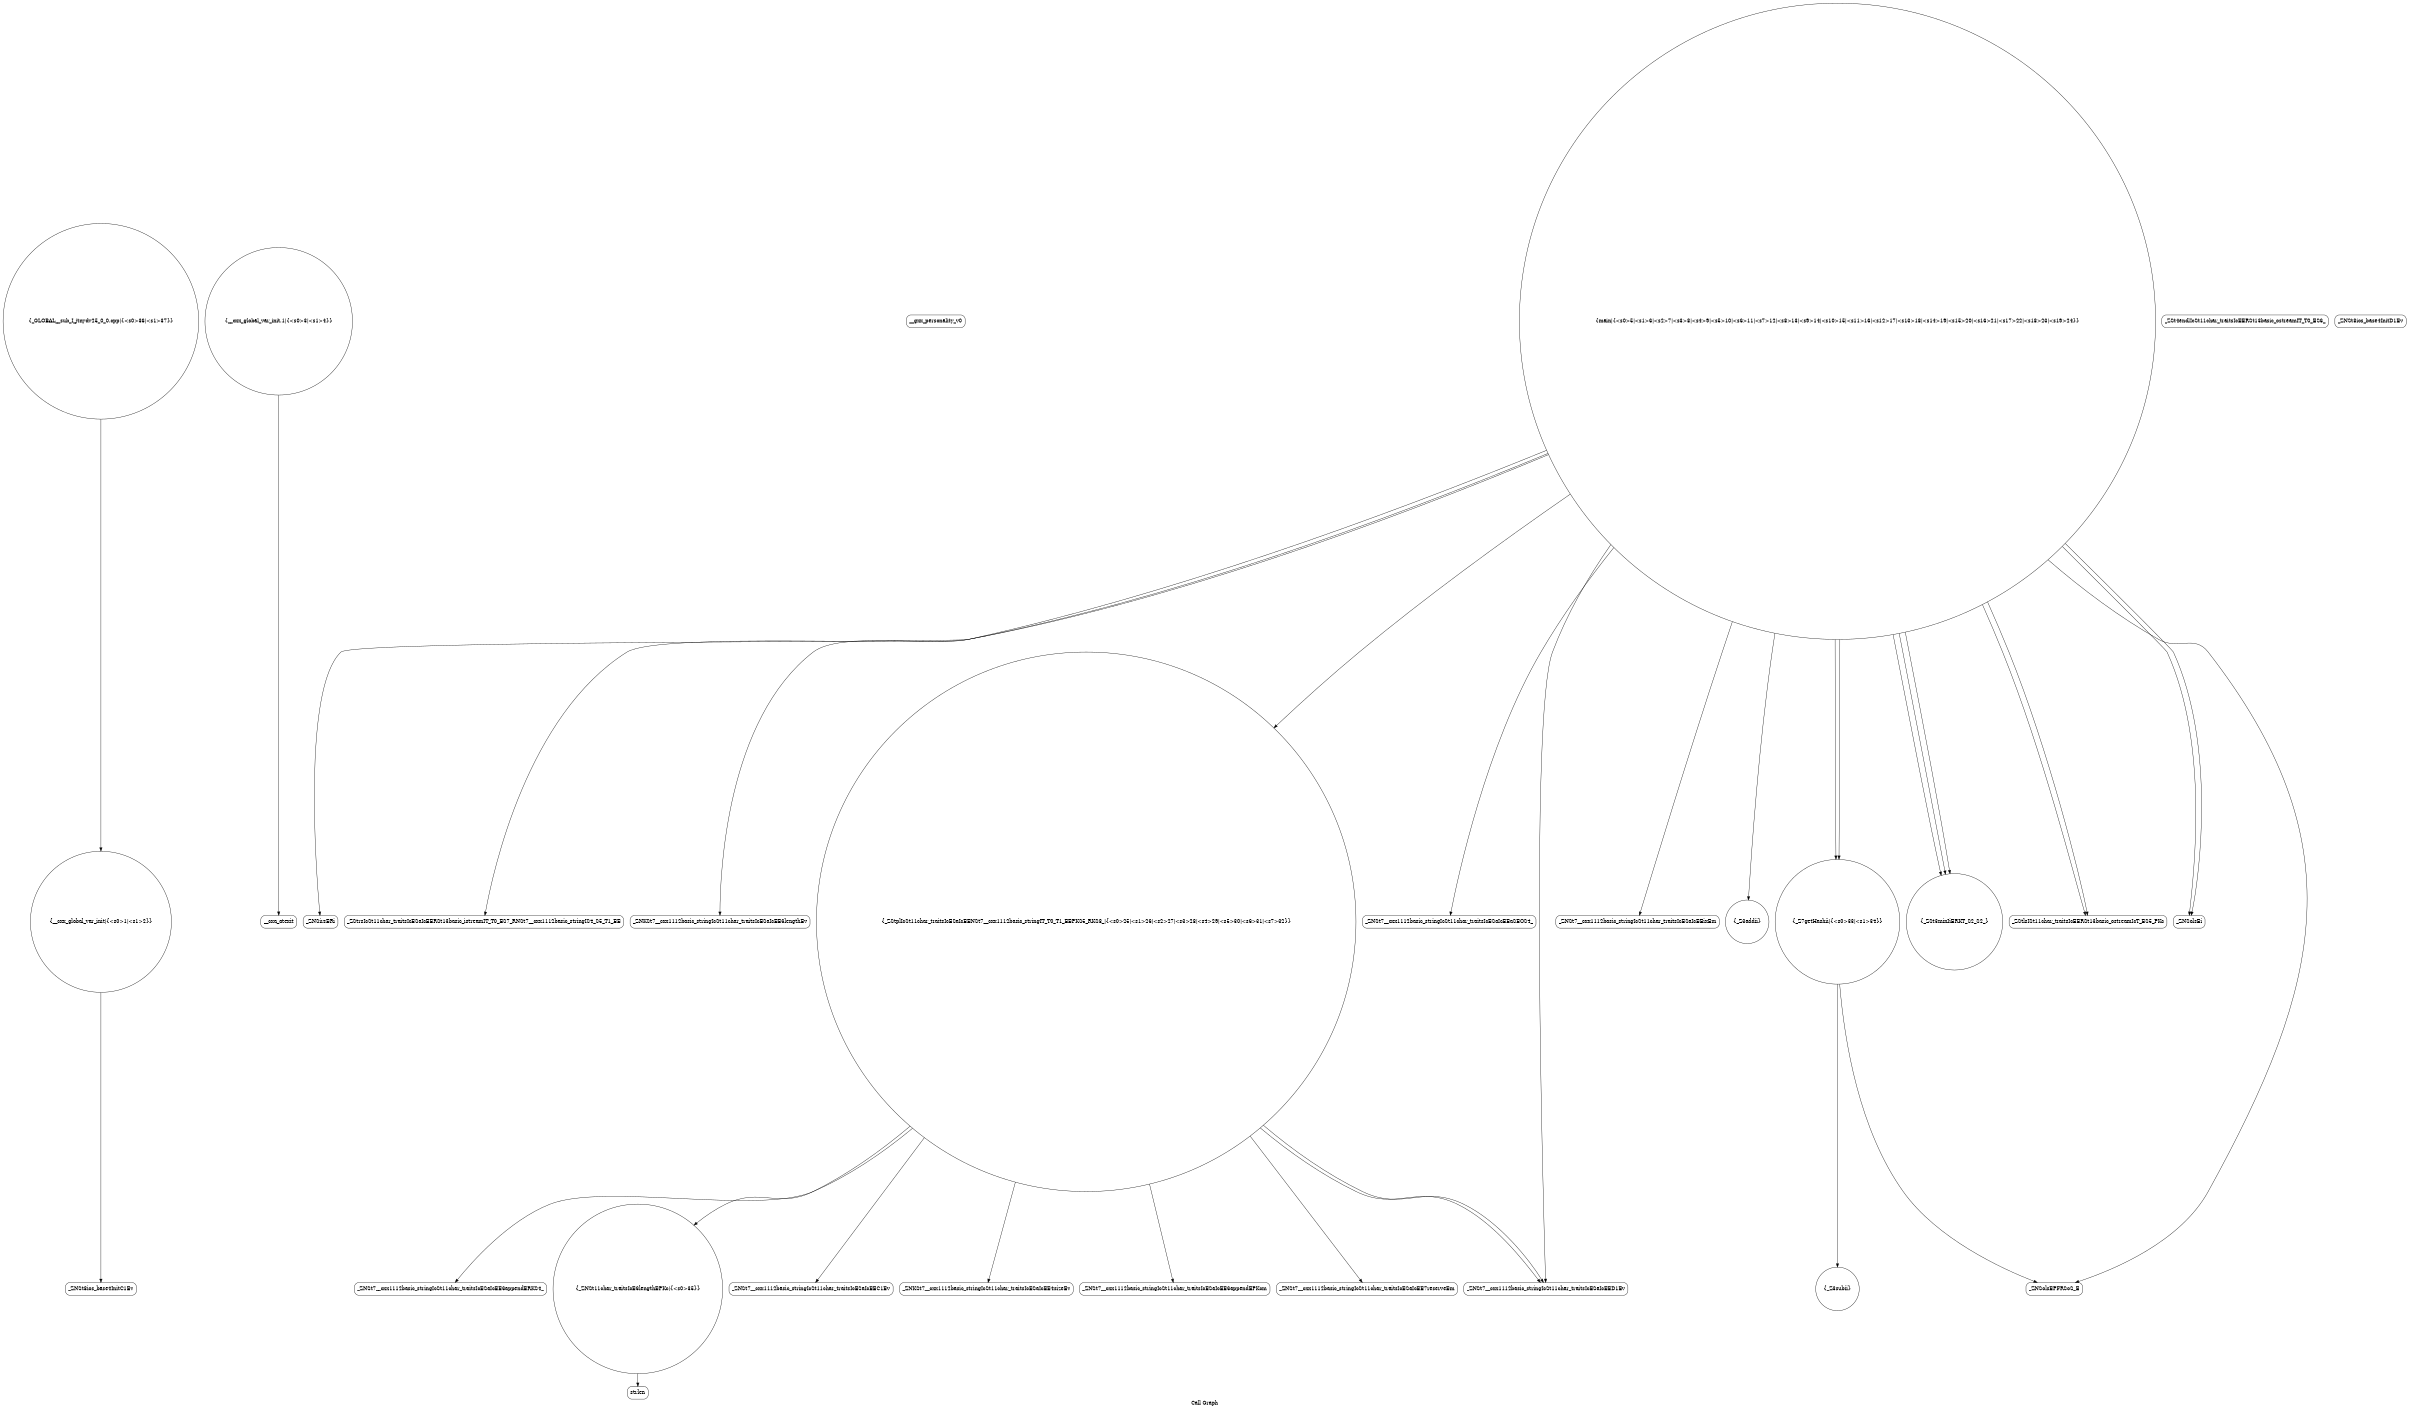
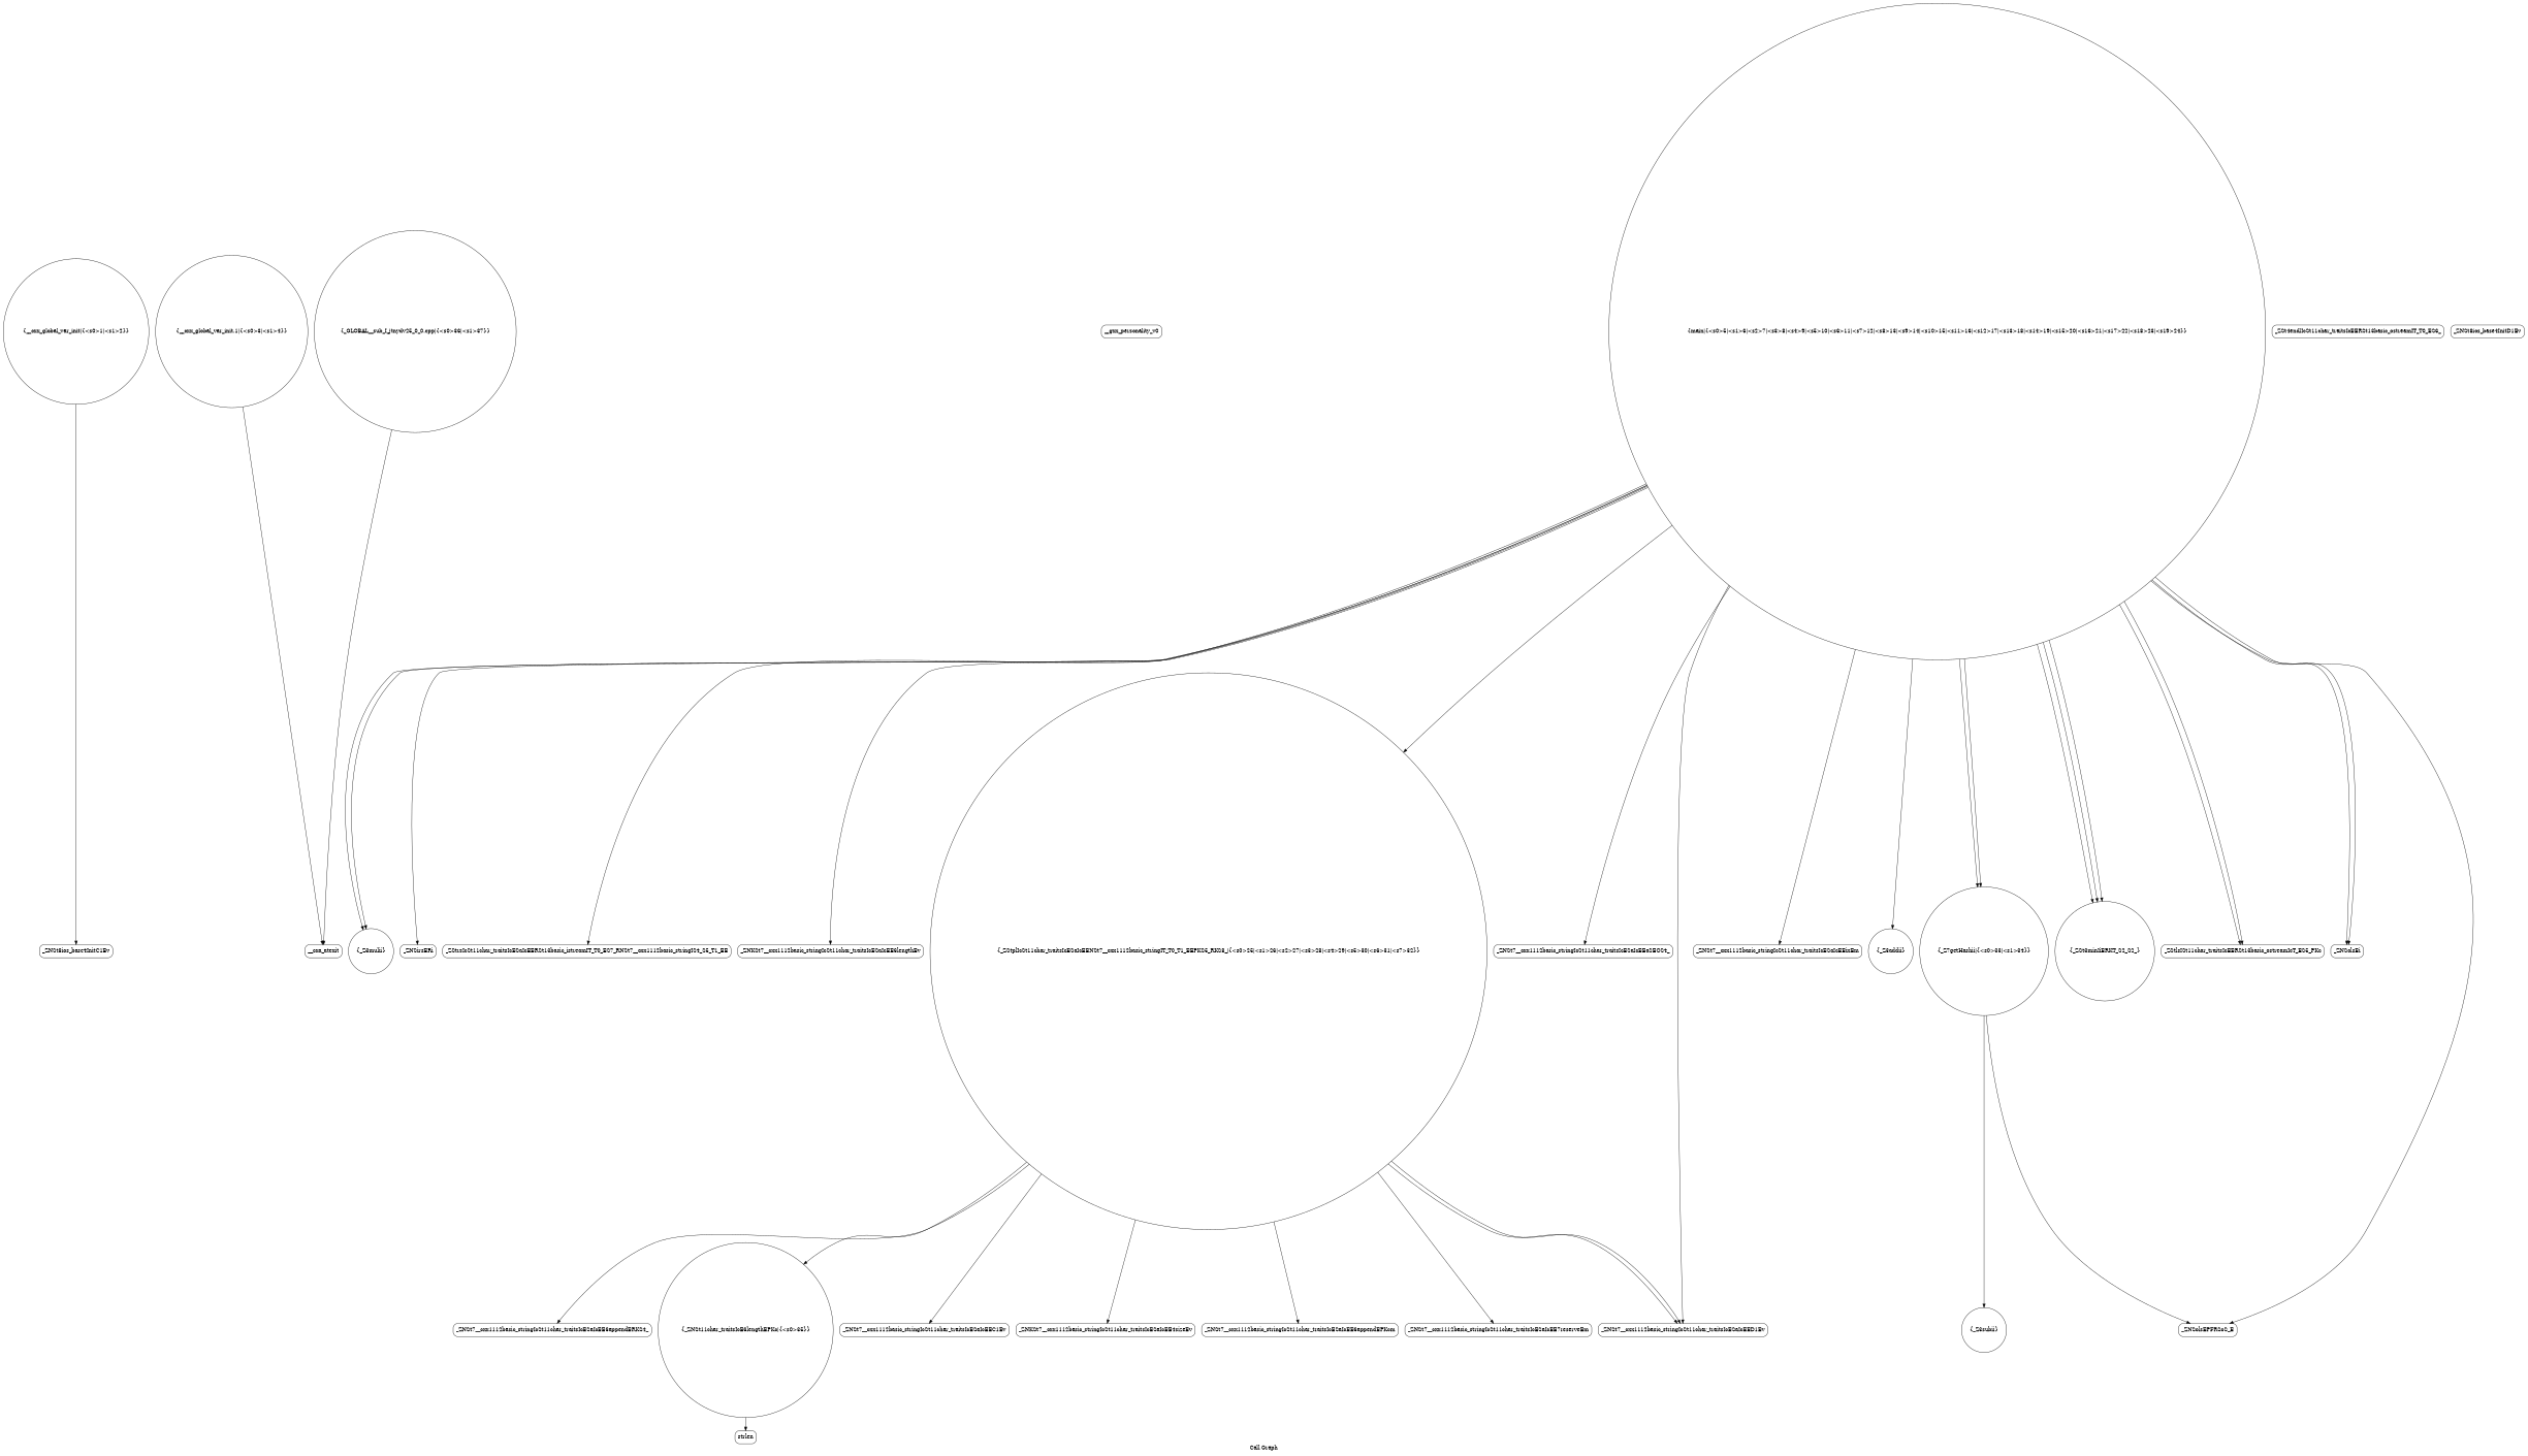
  digraph {
    label="Call Graph"
    node [shape=Mrecord]
    edge [color=black tailport=s0]
    n1 [label="{__cxx_global_var_init|{<s0>1|<s1>2}}" shape=circle]
    n2 [label="{_ZNSt8ios_base4InitC1Ev}"]
    n3 [label="{__cxa_atexit}"]
    n4 [label="{__gxx_personality_v0}"]
    n5 [label="{main|{<s0>5|<s1>6|<s2>7|<s3>8|<s4>9|<s5>10|<s6>11|<s7>12|<s8>13|<s9>14|<s10>15|<s11>16|<s12>17|<s13>18|<s14>19|<s15>20|<s16>21|<s17>22|<s18>23|<s19>24}}" shape=circle]
+   n6 [label="{_Z3mulii}" shape=circle]
    n7 [label="{_ZNSirsERi}"]
    n8 [label="{_ZStrsIcSt11char_traitsIcESaIcEERSt13basic_istreamIT_T0_ES7_RNSt7__cxx1112basic_stringIS4_S5_T1_EE}"]
    n9 [label="{_ZNKSt7__cxx1112basic_stringIcSt11char_traitsIcESaIcEE6lengthEv}"]
    n10 [label="{_ZStplIcSt11char_traitsIcESaIcEENSt7__cxx1112basic_stringIT_T0_T1_EEPKS5_RKS8_|{<s0>25|<s1>26|<s2>27|<s3>28|<s4>29|<s5>30|<s6>31|<s7>32}}" shape=circle]
    n11 [label="{_ZNSt7__cxx1112basic_stringIcSt11char_traitsIcESaIcEEaSEOS4_}"]
    n12 [label="{_ZNSt7__cxx1112basic_stringIcSt11char_traitsIcESaIcEED1Ev}"]
    n13 [label="{_ZNSt7__cxx1112basic_stringIcSt11char_traitsIcESaIcEEixEm}"]
    n14 [label="{_Z3addii}" shape=circle]
    n15 [label="{_Z7getHashii|{<s0>33|<s1>34}}" shape=circle]
    n16 [label="{_ZSt3minIiERKT_S2_S2_}" shape=circle]
    n17 [label="{_ZStlsISt11char_traitsIcEERSt13basic_ostreamIcT_ES5_PKc}"]
    n18 [label="{_ZNSolsEi}"]
    n19 [label="{_ZNSolsEPFRSoS_E}"]
    n20 [label="{_ZNSt7__cxx1112basic_stringIcSt11char_traitsIcESaIcEE6appendERKS4_}"]
    n21 [label="{_ZNSt11char_traitsIcE6lengthEPKc|{<s0>35}}" shape=circle]
    n22 [label="{_ZNSt7__cxx1112basic_stringIcSt11char_traitsIcESaIcEEC1Ev}"]
    n23 [label="{_ZNKSt7__cxx1112basic_stringIcSt11char_traitsIcESaIcEE4sizeEv}"]
    n24 [label="{_ZNSt7__cxx1112basic_stringIcSt11char_traitsIcESaIcEE6appendEPKcm}"]
    n25 [label="{_ZNSt7__cxx1112basic_stringIcSt11char_traitsIcESaIcEE7reserveEm}"]
    n26 [label="{_Z3subii}" shape=circle]
    n27 [label="{strlen}"]
    n28 [label="{_ZSt4endlIcSt11char_traitsIcEERSt13basic_ostreamIT_T0_ES6_}"]
    n29 [label="{_ZNSt8ios_base4InitD1Ev}"]
    n30 [label="{__cxx_global_var_init.1|{<s0>3|<s1>4}}" shape=circle]
    n31 [label="{_GLOBAL__sub_I_jtnydv25_0_0.cpp|{<s0>36|<s1>37}}" shape=circle]
    n1 -> n2
+   n5 -> n6
+   n5 -> n6 [tailport=s7]
    n5 -> n7 [tailport=s1]
    n5 -> n8 [tailport=s2]
    n5 -> n9 [tailport=s3]
    n5 -> n10 [tailport=s4]
    n5 -> n11 [tailport=s5]
    n5 -> n12 [tailport=s6]
    n5 -> n13 [tailport=s8]
    n5 -> n14 [tailport=s9]
    n5 -> n15 [tailport=s10]
    n5 -> n15 [tailport=s11]
    n5 -> n16 [tailport=s12]
    n5 -> n16 [tailport=s13]
    n5 -> n16 [tailport=s14]
    n5 -> n17 [tailport=s15]
    n5 -> n17 [tailport=s17]
    n5 -> n18 [tailport=s16]
    n5 -> n18 [tailport=s18]
    n5 -> n19 [tailport=s19]
    n10 -> n12 [tailport=s6]
    n10 -> n12 [tailport=s7]
    n10 -> n20 [tailport=s5]
    n10 -> n21
    n10 -> n22 [tailport=s1]
    n10 -> n23 [tailport=s2]
    n10 -> n24 [tailport=s4]
    n10 -> n25 [tailport=s3]
    n15 -> n19
    n15 -> n26 [tailport=s1]
    n21 -> n27
    n30 -> n3 [tailport=s1]
-   n31 -> n1
+   n31 -> n3
  }
